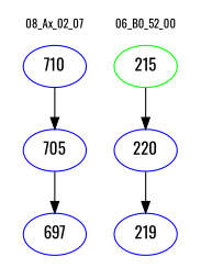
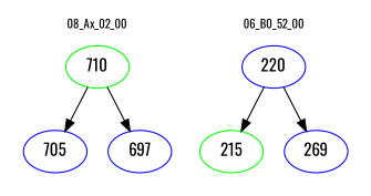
  digraph {
    fontname=Oswald
    node [color=blue fontname=Oswald]
    edge [color=black fontname=Oswald]
    n1 [label=705]
    n2 [label=697]
-   n3 [label=710]
+   n3 [color=green label=710]
    n4 [label=220]
    n5 [color=green label=215]
-   n6 [label=219]
+   n6 [label=269]
    subgraph cluster_1 {
      color=white
      fontsize=10
-     label="08_Ax_02_07"
+     label="08_Ax_02_00"
      n1
      n2
      n3
    }
    subgraph cluster_2 {
      color=white
      fontsize=10
      label="06_B0_52_00"
      n4
      n5
      n6
    }
-   n1 -> n2
+   n3 -> n2
    n3 -> n1
-   n5 -> n4
+   n4 -> n5
    n4 -> n6
  }
